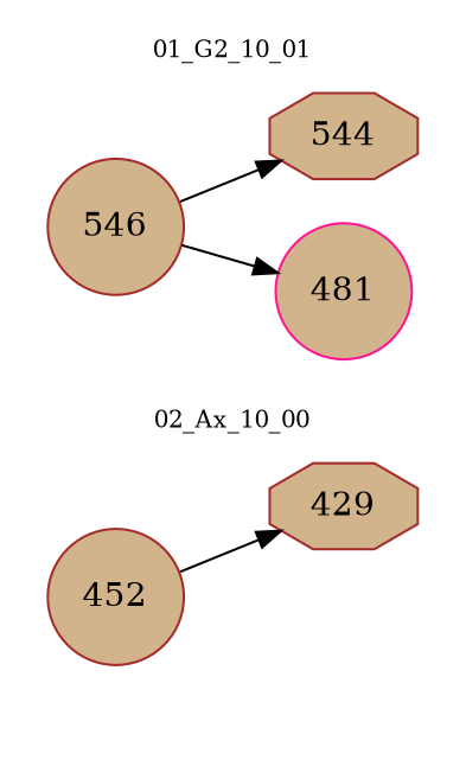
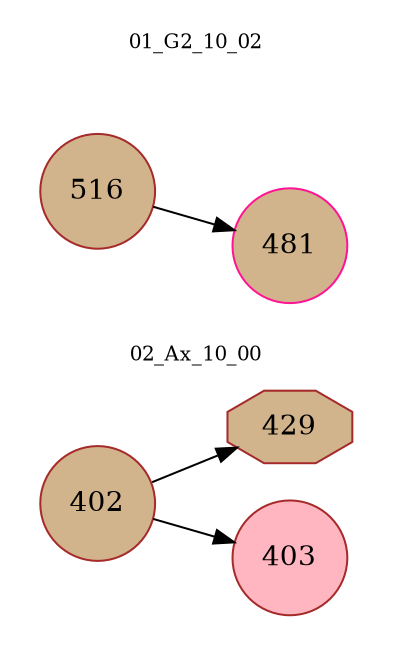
  digraph {
    rankdir=LR
    node [color=brown fillcolor=tan shape=circle style=filled]
    edge [color=black]
-   n1 [label=452]
+   n1 [label=402]
+   n2 [fillcolor=lightpink label=403]
    n3 [label=429 shape=octagon]
-   n4 [label=546]
+   n4 [label=516]
    n5 [color=deeppink label=481]
-   n6 [label=544 shape=octagon]
    subgraph cluster_1 {
      color=white
      fontsize=10
      label="02_Ax_10_00"
      n1
+     n2
      n3
    }
    subgraph cluster_2 {
      color=white
      fontsize=10
-     label="01_G2_10_01"
+     label="01_G2_10_02"
      n4
      n5
-     n6
    }
+   n1 -> n2
    n1 -> n3
    n4 -> n5
-   n4 -> n6
  }
